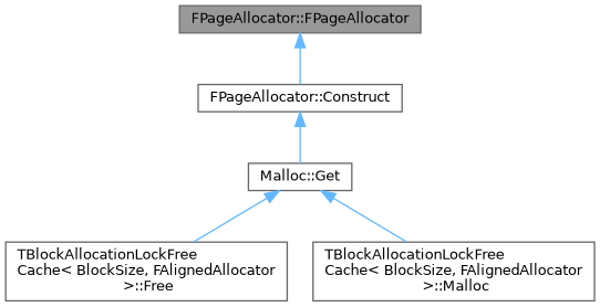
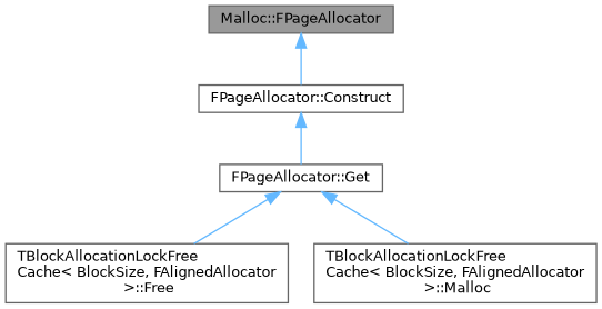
  digraph {
    rankdir=TB
    node [color=grey40 fillcolor=white fontname=Helvetica fontsize=10 shape=box style=filled]
    edge [color=steelblue1 dir=back fontname=Helvetica fontsize=10 labelfontname=Helvetica labelfontsize=10 style=solid]
-   n1 [color=gray40 fillcolor=grey60 fontcolor=black height=0.2 label="FPageAllocator::FPageAllocator" width=0.4]
+   n1 [color=gray40 fillcolor=grey60 fontcolor=black height=0.2 label="Malloc::FPageAllocator" width=0.4]
    n2 [height=0.2 label="FPageAllocator::Construct" width=0.4]
-   n3 [height=0.2 label="Malloc::Get" width=0.4]
+   n3 [height=0.2 label="FPageAllocator::Get" width=0.4]
    n4 [height=0.2 label="TBlockAllocationLockFree\lCache\< BlockSize, FAlignedAllocator\l \>::Free" width=0.4]
    n5 [height=0.2 label="TBlockAllocationLockFree\lCache\< BlockSize, FAlignedAllocator\l \>::Malloc" width=0.4]
    n1 -> n2
    n2 -> n3
    n3 -> n4
    n3 -> n5
  }
